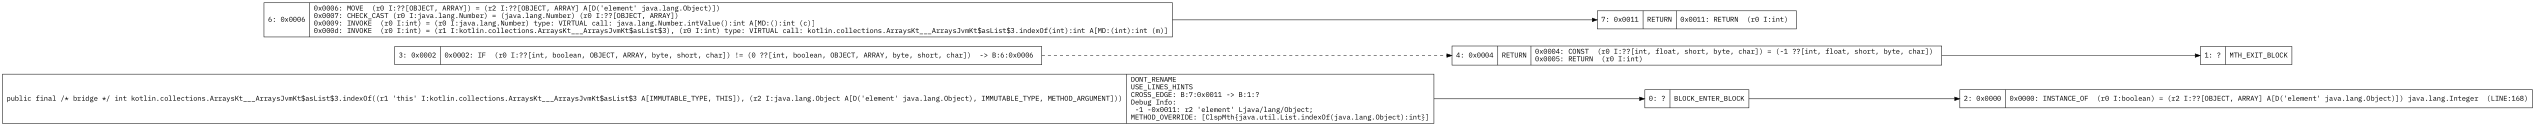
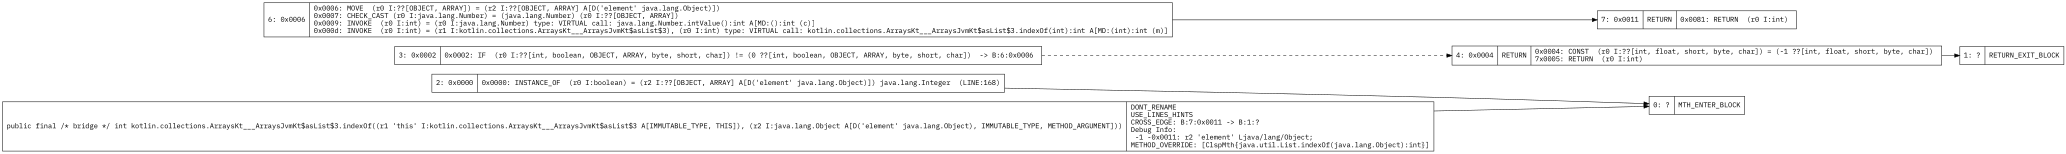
  digraph {
    fontname="IBM Plex Mono"
    rankdir=LR
    node [fontname="IBM Plex Mono" shape=record]
    edge [fontname="IBM Plex Mono"]
-   n1 [label="{0\:\ ?|BLOCK_ENTER_BLOCK\l}"]
+   n1 [label="{0\:\ ?|MTH_ENTER_BLOCK\l}"]
    n2 [label="{2\:\ 0x0000|0x0000: INSTANCE_OF  (r0 I:boolean) = (r2 I:??[OBJECT, ARRAY] A[D('element' java.lang.Object)]) java.lang.Integer  (LINE:168)\l}"]
    n3 [label="{3\:\ 0x0002|0x0002: IF  (r0 I:??[int, boolean, OBJECT, ARRAY, byte, short, char]) != (0 ??[int, boolean, OBJECT, ARRAY, byte, short, char])  \-\> B:6:0x0006 \l}"]
-   n4 [label="{4\:\ 0x0004|RETURN\l|0x0004: CONST  (r0 I:??[int, float, short, byte, char]) = (\-1 ??[int, float, short, byte, char]) \l0x0005: RETURN  (r0 I:int) \l}"]
-   n5 [label="{1\:\ ?|MTH_EXIT_BLOCK\l}"]
+   n4 [label="{4\:\ 0x0004|RETURN\l|0x0004: CONST  (r0 I:??[int, float, short, byte, char]) = (\-1 ??[int, float, short, byte, char]) \l7x0005: RETURN  (r0 I:int) \l}"]
+   n5 [label="{1\:\ ?|RETURN_EXIT_BLOCK\l}"]
    n6 [label="{6\:\ 0x0006|0x0006: MOVE  (r0 I:??[OBJECT, ARRAY]) = (r2 I:??[OBJECT, ARRAY] A[D('element' java.lang.Object)]) \l0x0007: CHECK_CAST (r0 I:java.lang.Number) = (java.lang.Number) (r0 I:??[OBJECT, ARRAY]) \l0x0009: INVOKE  (r0 I:int) = (r0 I:java.lang.Number) type: VIRTUAL call: java.lang.Number.intValue():int A[MD:():int (c)]\l0x000d: INVOKE  (r0 I:int) = (r1 I:kotlin.collections.ArraysKt___ArraysJvmKt$asList$3), (r0 I:int) type: VIRTUAL call: kotlin.collections.ArraysKt___ArraysJvmKt$asList$3.indexOf(int):int A[MD:(int):int (m)]\l}"]
-   n7 [label="{7\:\ 0x0011|RETURN\l|0x0011: RETURN  (r0 I:int) \l}"]
+   n7 [label="{7\:\ 0x0011|RETURN\l|0x0081: RETURN  (r0 I:int) \l}"]
    n8 [label="{public final \/* bridge *\/ int kotlin.collections.ArraysKt___ArraysJvmKt$asList$3.indexOf((r1 'this' I:kotlin.collections.ArraysKt___ArraysJvmKt$asList$3 A[IMMUTABLE_TYPE, THIS]), (r2 I:java.lang.Object A[D('element' java.lang.Object), IMMUTABLE_TYPE, METHOD_ARGUMENT]))  | DONT_RENAME\lUSE_LINES_HINTS\lCROSS_EDGE: B:7:0x0011 \-\> B:1:?\lDebug Info:\l  \-1 \-0x0011: r2 'element' Ljava\/lang\/Object;\lMETHOD_OVERRIDE: [ClspMth\{java.util.List.indexOf(java.lang.Object):int\}]\l}"]
-   n1 -> n2
+   n2 -> n1
    n3 -> n4 [style=dashed]
    n4 -> n5
    n6 -> n7
    n8 -> n1
  }
